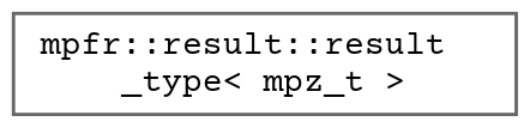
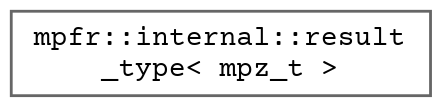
  digraph {
    rankdir=TB
    fontname="Courier Prime"
-   n1 [color=grey40 fillcolor=white fontname="Courier Prime" fontsize=10 height=0.2 label="mpfr::result::result\l_type\< mpz_t \>" shape=box style=filled width=0.4]
+   n1 [color=grey40 fillcolor=white fontname="Courier Prime" fontsize=10 height=0.2 label="mpfr::internal::result\l_type\< mpz_t \>" shape=box style=filled width=0.4]
  }
